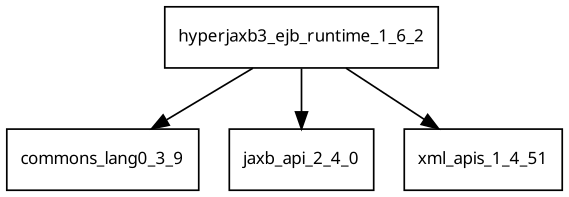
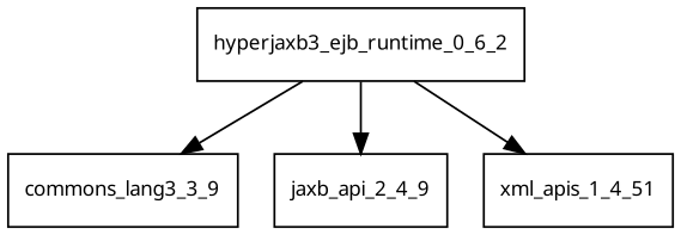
  digraph {
    fontname="Noto Sans"
    node [fontname="Noto Sans" fontsize=10.0 shape=box]
    edge [fontname="Noto Sans"]
-   hyperjaxb3_ejb_runtime_0_6_2 [label=hyperjaxb3_ejb_runtime_1_6_2]
-   commons_lang3_3_9 [label=commons_lang0_3_9]
-   jaxb_api_2_4_0
+   hyperjaxb3_ejb_runtime_0_6_2
+   commons_lang3_3_9
+   jaxb_api_2_4_0 [label=jaxb_api_2_4_9]
    n4 [label=xml_apis_1_4_51]
    hyperjaxb3_ejb_runtime_0_6_2 -> commons_lang3_3_9
    hyperjaxb3_ejb_runtime_0_6_2 -> jaxb_api_2_4_0
    hyperjaxb3_ejb_runtime_0_6_2 -> n4
  }
